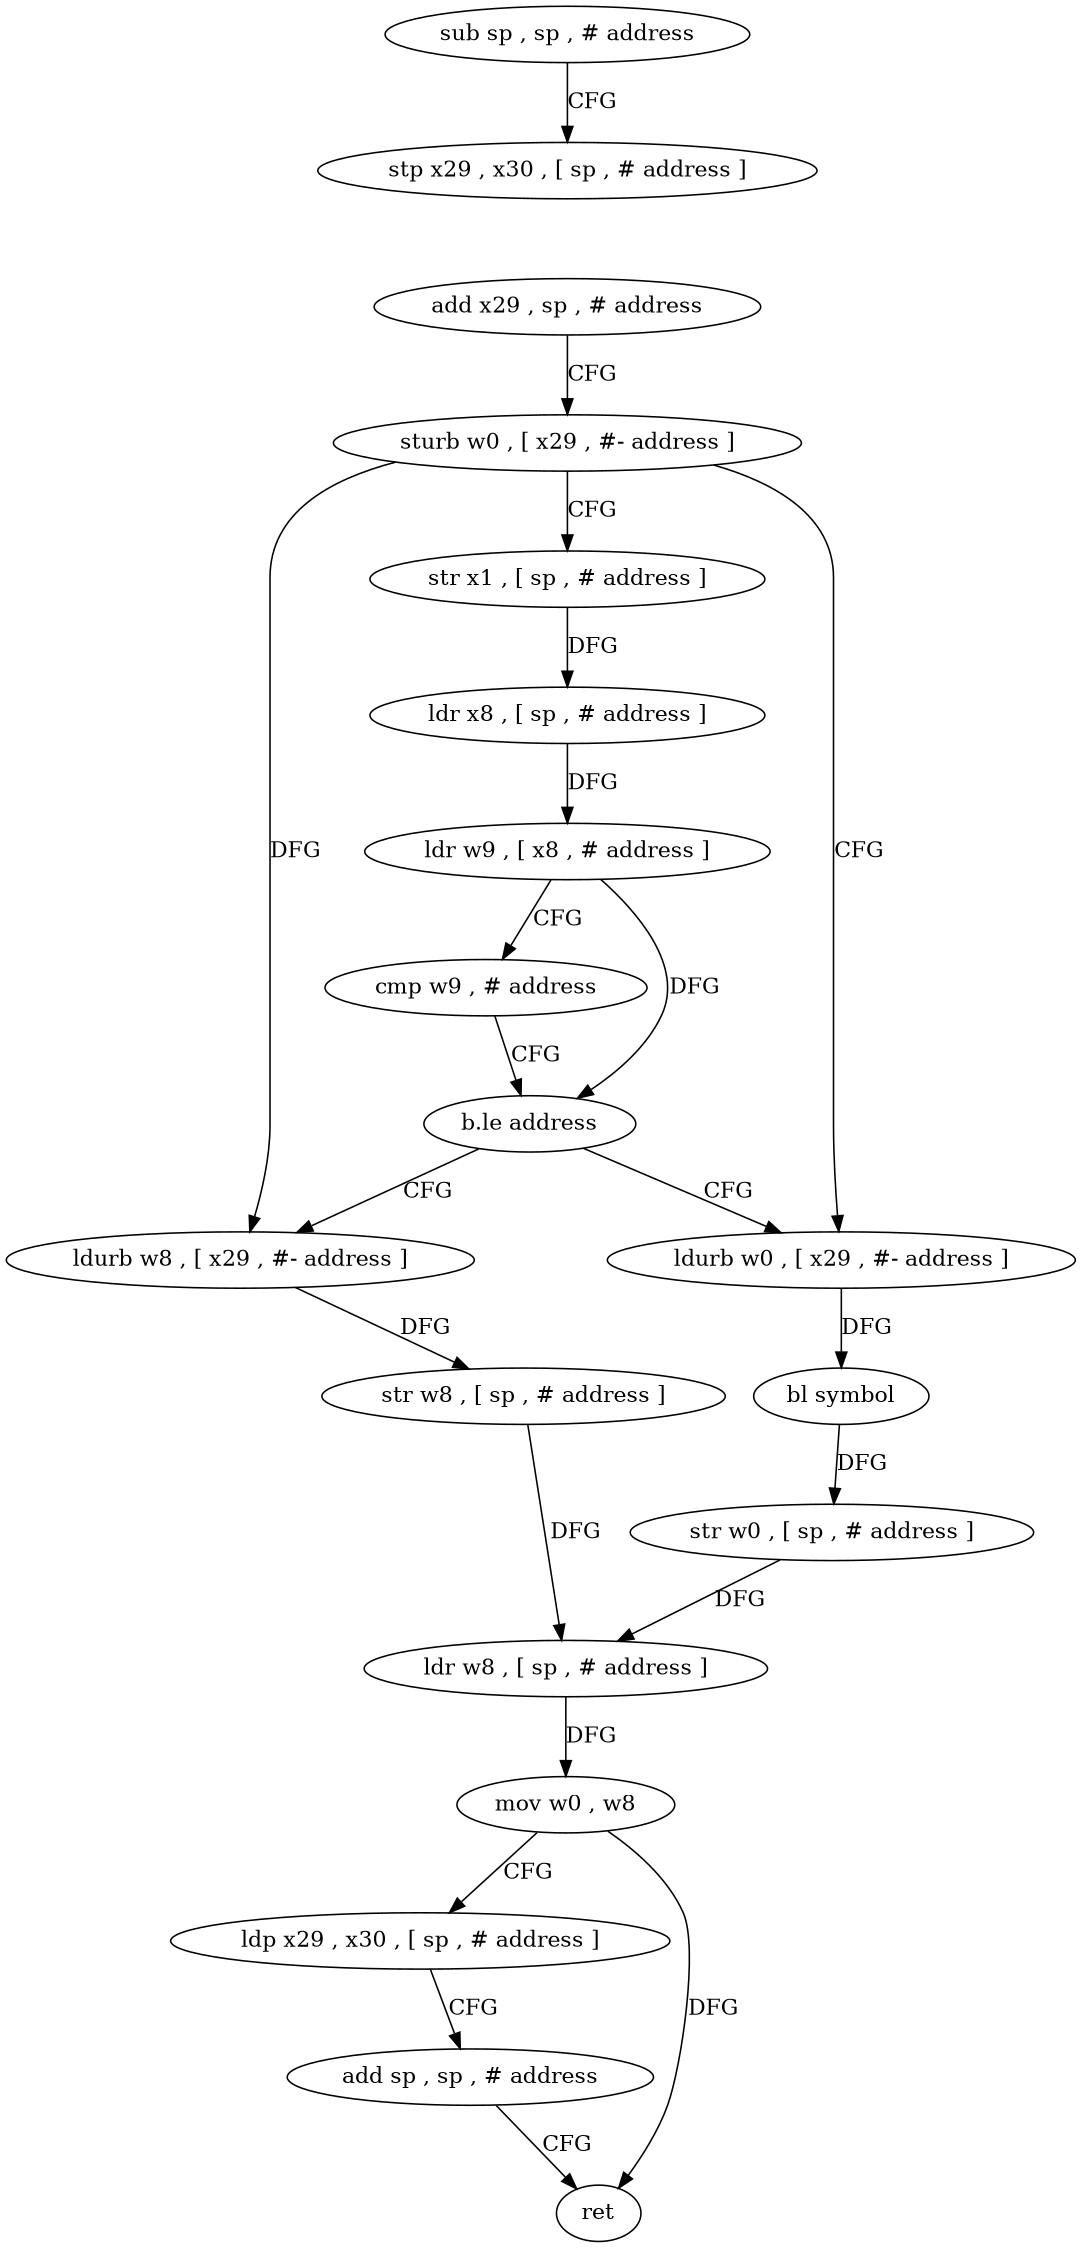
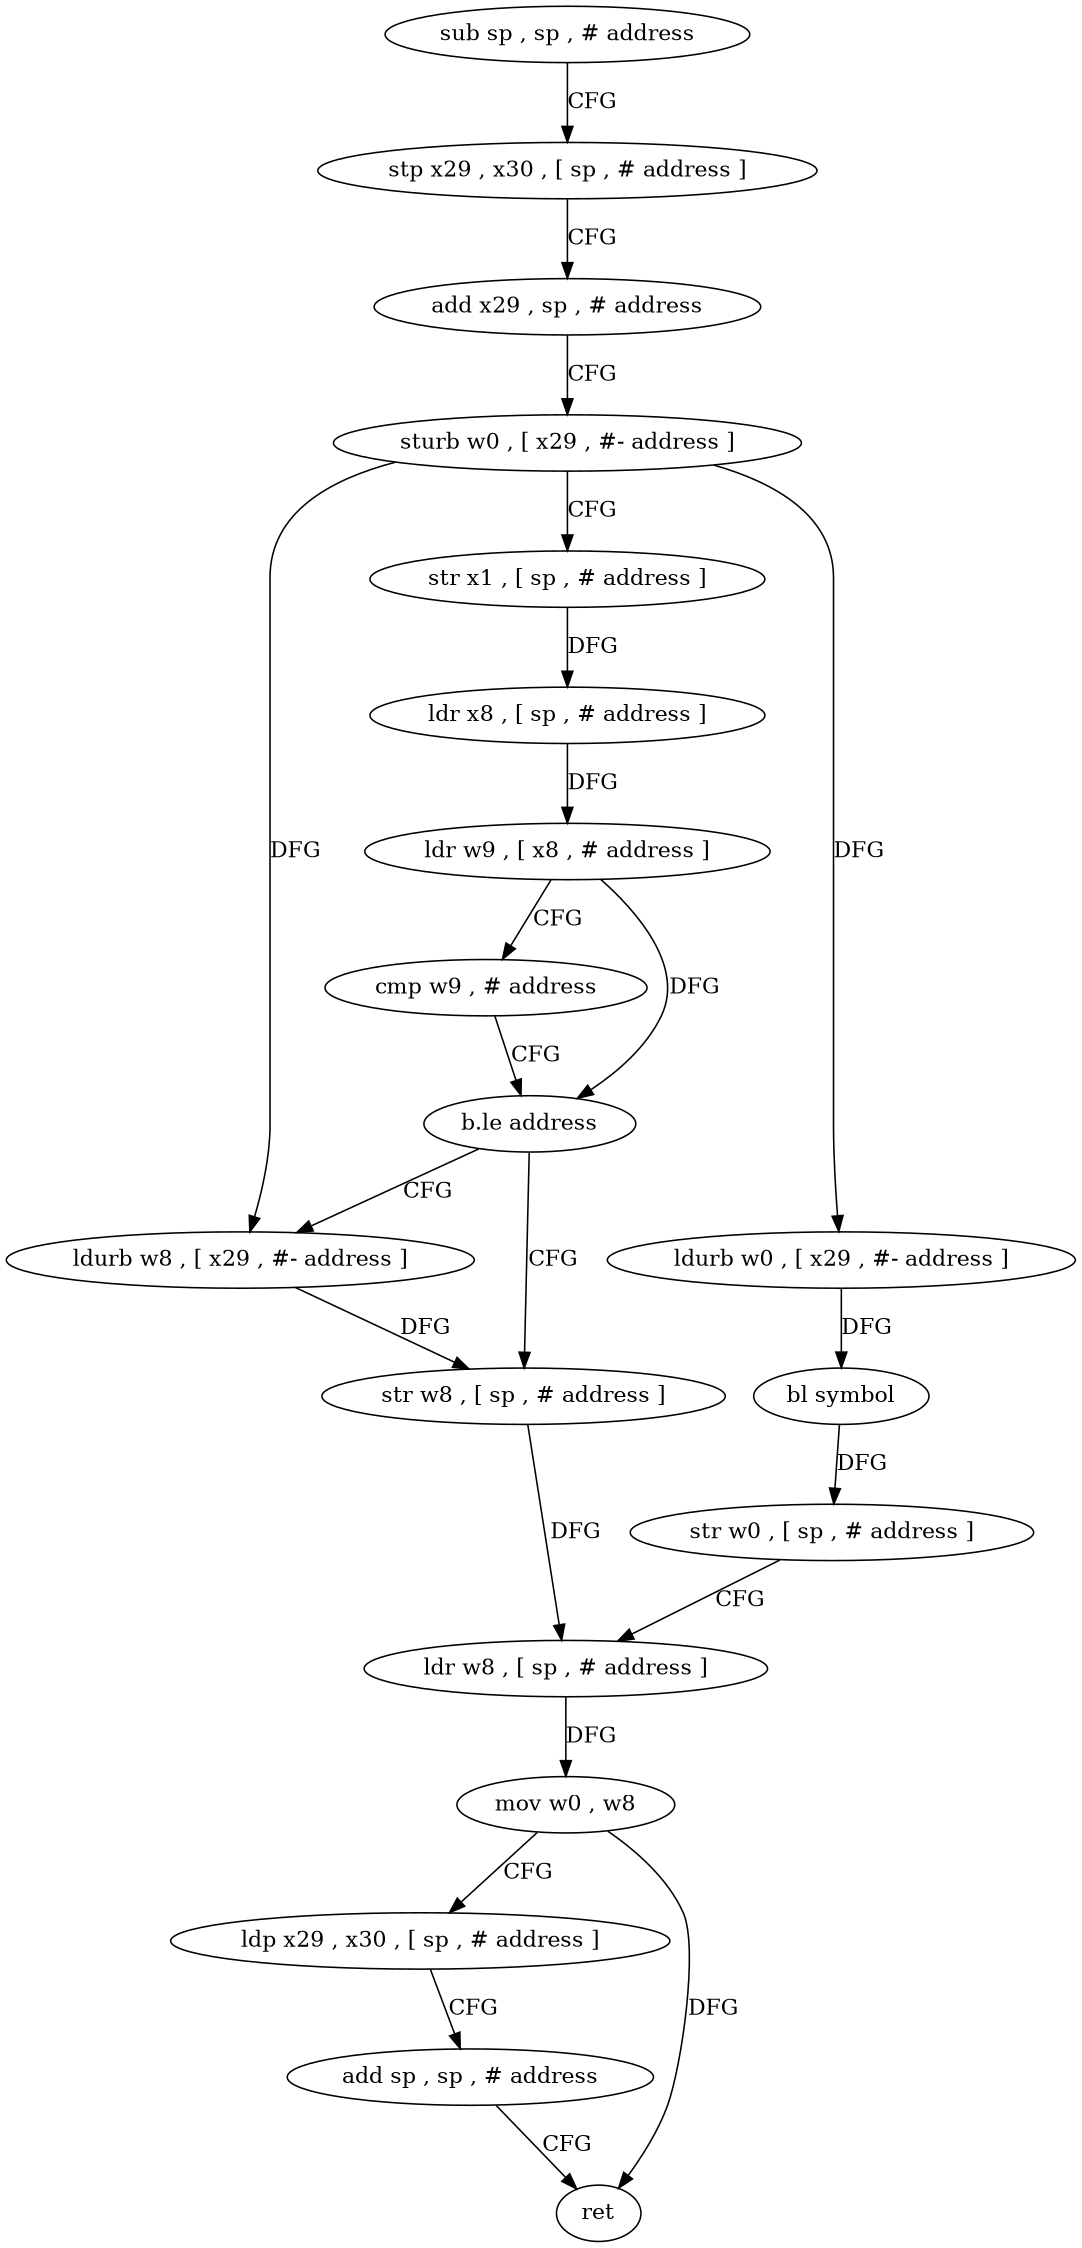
  digraph {
    n1 [label="sub sp , sp , # address"]
    n2 [label="stp x29 , x30 , [ sp , # address ]"]
    n3 [label="add x29 , sp , # address"]
    n4 [label="sturb w0 , [ x29 , #- address ]"]
    n5 [label="str x1 , [ sp , # address ]"]
    n6 [label="ldurb w8 , [ x29 , #- address ]"]
    n7 [label="ldurb w0 , [ x29 , #- address ]"]
    n8 [label="ldr x8 , [ sp , # address ]"]
    n9 [label="str w8 , [ sp , # address ]"]
    n10 [label="bl symbol"]
    n11 [label="ldr w9 , [ x8 , # address ]"]
    n12 [label="cmp w9 , # address"]
    n13 [label="b.le address"]
    n14 [label="ldr w8 , [ sp , # address ]"]
    n15 [label="str w0 , [ sp , # address ]"]
    n16 [label="mov w0 , w8"]
    n17 [label="ldp x29 , x30 , [ sp , # address ]"]
    n18 [label=ret]
    n19 [label="add sp , sp , # address"]
    n1 -> n2 [label=CFG]
+   n2 -> n3 [label=CFG]
    n3 -> n4 [label=CFG]
    n4 -> n5 [label=CFG]
    n4 -> n6 [label=DFG]
-   n4 -> n7 [label=CFG]
+   n4 -> n7 [label=DFG]
    n5 -> n8 [label=DFG]
    n6 -> n9 [label=DFG]
    n7 -> n10 [label=DFG]
    n8 -> n11 [label=DFG]
    n9 -> n14 [label=DFG]
    n10 -> n15 [label=DFG]
    n11 -> n12 [label=CFG]
    n11 -> n13 [label=DFG]
    n12 -> n13 [label=CFG]
    n13 -> n6 [label=CFG]
-   n13 -> n7 [label=CFG]
+   n13 -> n9 [label=CFG]
    n14 -> n16 [label=DFG]
-   n15 -> n14 [label=DFG]
+   n15 -> n14 [label=CFG]
    n16 -> n17 [label=CFG]
    n16 -> n18 [label=DFG]
    n17 -> n19 [label=CFG]
    n19 -> n18 [label=CFG]
  }
